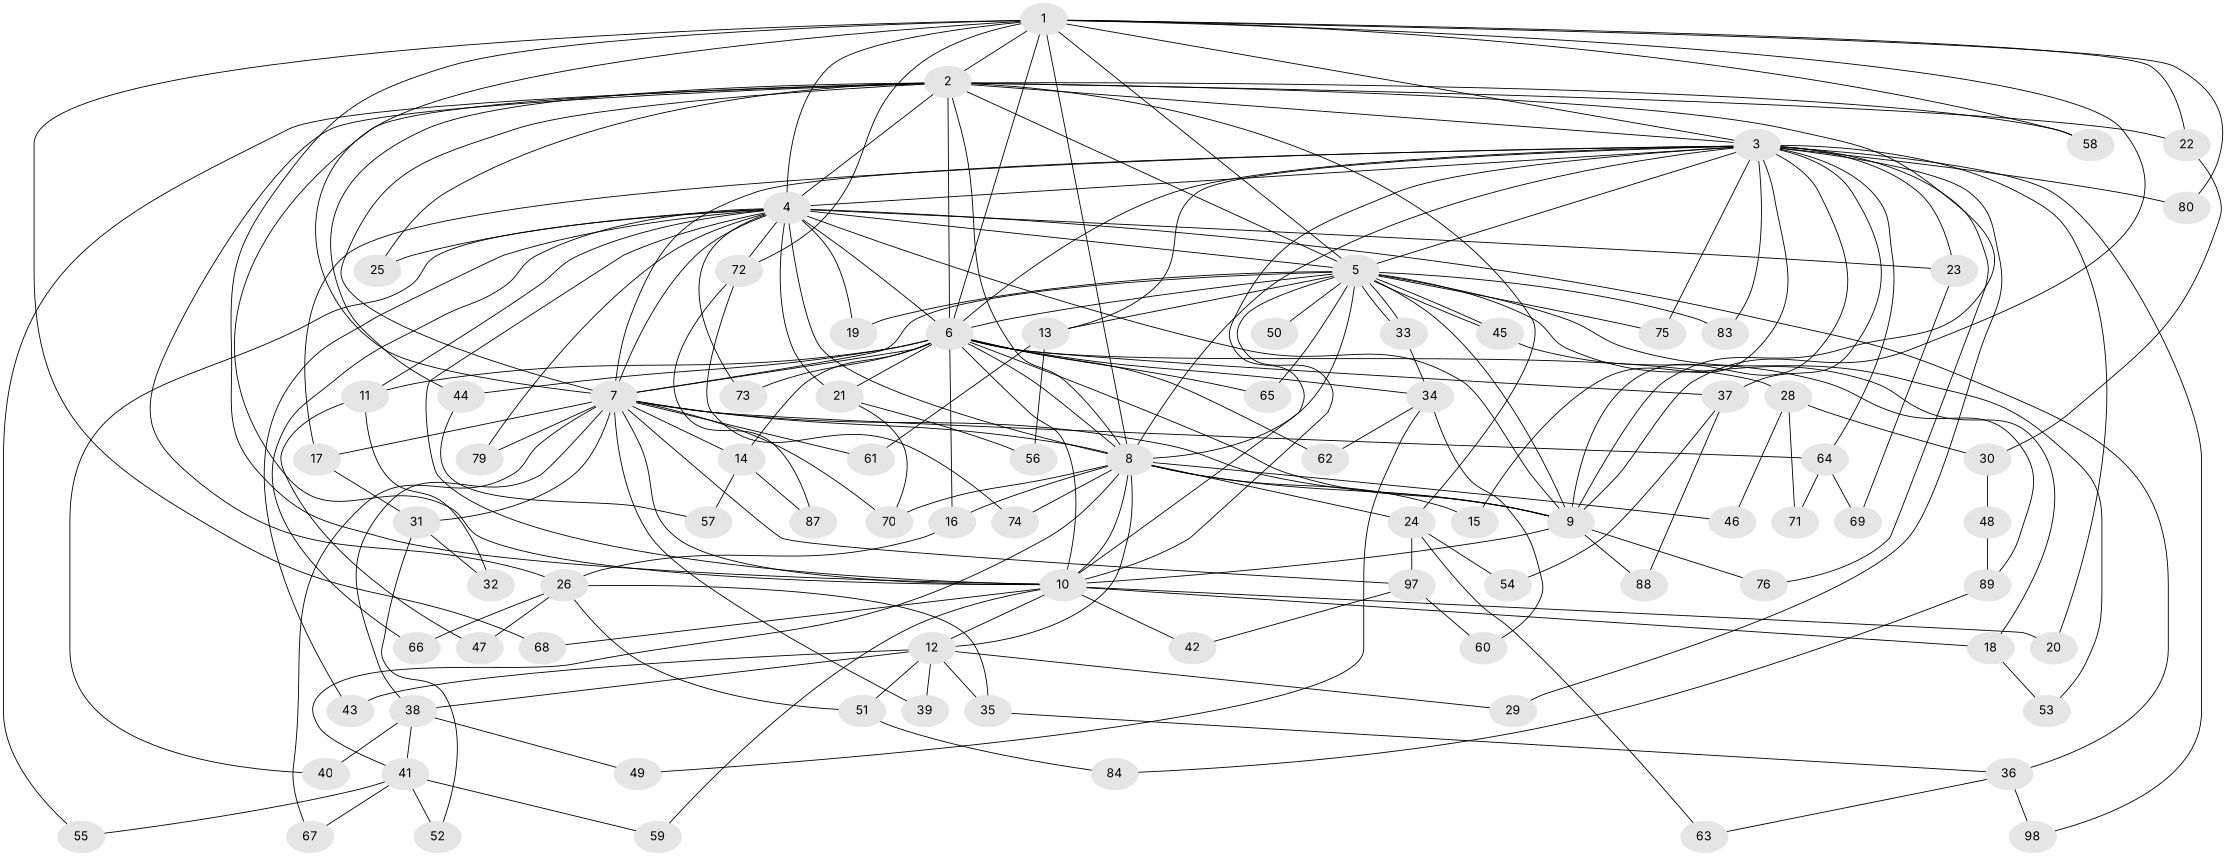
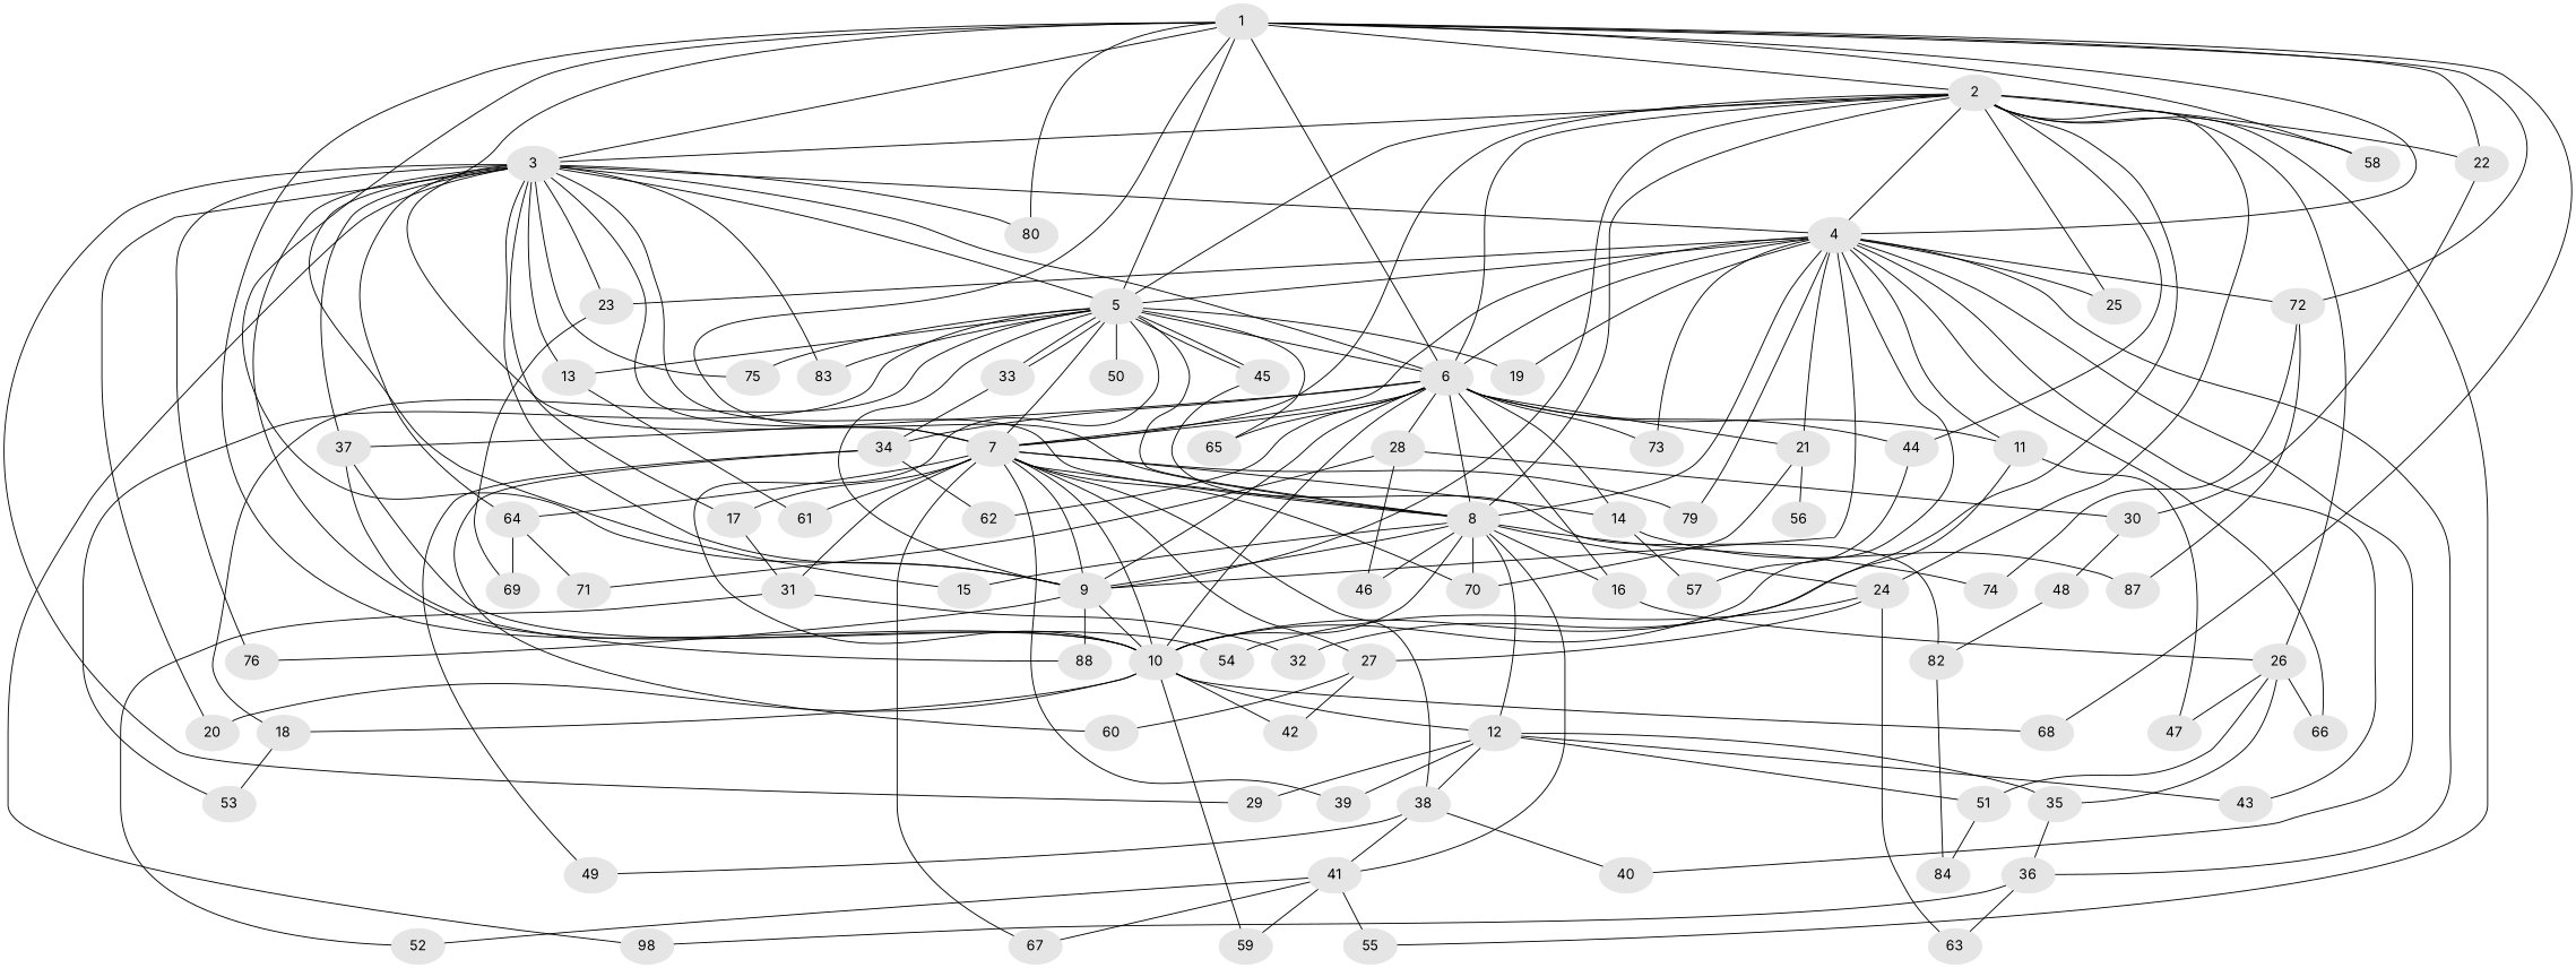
  graph {
    fontname=Inter
    node [color=gray90 fontname=Inter style=filled]
    edge [fontname=Inter]
    1
    2
    3
    4
    5
    6
    7
    8
    9
    10
    22
    58
    68
    72
    80
    24
    25
    26
    44
    55
    13
    15
    17
    20
    23
    29
    37
    64
    75
    76
    n31 [label=98]
    83
    11
    19
    21
    36
    40
    43
    66
    73
    79
    18
    33
    45
    50
    53
    65
    14
    16
    28
    34
    62
-   27 [label=97]
+   27
    31
    38
    39
    61
    67
    70
    12
    41
    46
    74
    n64 [label=88]
    42
    59
    30
    n68 [label=87]
    54
    63
    47
    35
    51
    57
    56
    69
    71
    32
    48
-   82 [label=89]
+   82
    60
    49
    52
    84
    1 -- 2
    1 -- 3
    1 -- 4
    1 -- 5
    1 -- 6
    1 -- 7
    1 -- 8
    1 -- 9
    1 -- 10
    1 -- 22
    1 -- 58
    1 -- 68
    1 -- 72
    1 -- 80
    2 -- 3
    2 -- 4
    2 -- 5
    2 -- 6
    2 -- 7
    2 -- 8
    2 -- 9
    2 -- 10
    2 -- 22
    2 -- 58
    2 -- 24
    2 -- 25
    2 -- 26
    2 -- 44
    2 -- 55
    3 -- 4
    3 -- 5
    3 -- 6
    3 -- 7
    3 -- 8
    3 -- 9
    3 -- 10
    3 -- 80
    3 -- 13
    3 -- 15
    3 -- 17
    3 -- 20
    3 -- 23
    3 -- 29
    3 -- 37
    3 -- 64
    3 -- 75
    3 -- 76
    3 -- n31
    3 -- 83
    4 -- 5
    4 -- 6
    4 -- 7
    4 -- 8
    4 -- 9
    4 -- 10
    4 -- 72
    4 -- 25
    4 -- 23
    4 -- 11
    4 -- 19
    4 -- 21
    4 -- 36
    4 -- 40
    4 -- 43
    4 -- 66
    4 -- 73
    4 -- 79
    5 -- 6
    5 -- 7
    5 -- 8
    5 -- 9
    5 -- 10
    5 -- 13
    5 -- 75
    5 -- 83
    5 -- 19
    5 -- 18
    5 -- 33
    5 -- 33
    5 -- 45
    5 -- 45
    5 -- 50
    5 -- 53
    5 -- 65
    6 -- 7
    6 -- 8
    6 -- 9
    6 -- 10
    6 -- 44
    6 -- 37
    6 -- 11
    6 -- 21
    6 -- 73
    6 -- 65
    6 -- 14
    6 -- 16
    6 -- 28
    6 -- 34
    6 -- 62
    7 -- 8
    7 -- 9
    7 -- 10
    7 -- 17
    7 -- 64
    7 -- 79
    7 -- 14
    7 -- 27
    7 -- 31
    7 -- 38
    7 -- 39
    7 -- 61
    7 -- 67
    7 -- 70
    8 -- 9
    8 -- 10
    8 -- 24
    8 -- 15
    8 -- 16
    8 -- 70
    8 -- 12
    8 -- 41
    8 -- 46
    8 -- 74
    9 -- 10
    9 -- 76
    9 -- n64
    10 -- 68
    10 -- 20
    10 -- 18
    10 -- 12
    10 -- 42
    10 -- 59
    22 -- 30
    72 -- 74
    72 -- n68
    24 -- 27
    24 -- 54
    24 -- 63
    26 -- 66
    26 -- 47
    26 -- 35
    26 -- 51
    44 -- 57
    13 -- 61
-   13 -- 56
    17 -- 31
    23 -- 69
    37 -- n64
    37 -- 54
    64 -- 69
    64 -- 71
    11 -- 47
    11 -- 32
    21 -- 70
    21 -- 56
    36 -- n31
    36 -- 63
    18 -- 53
    33 -- 34
    45 -- 82
    14 -- n68
    14 -- 57
    16 -- 26
    28 -- 46
    28 -- 30
    28 -- 71
    34 -- 62
    34 -- 60
    34 -- 49
    27 -- 42
    27 -- 60
    31 -- 32
    31 -- 52
    38 -- 40
    38 -- 41
    38 -- 49
    12 -- 29
    12 -- 43
    12 -- 38
    12 -- 39
    12 -- 35
    12 -- 51
    41 -- 55
    41 -- 67
    41 -- 59
    41 -- 52
    30 -- 48
    35 -- 36
    51 -- 84
    48 -- 82
    82 -- 84
  }
